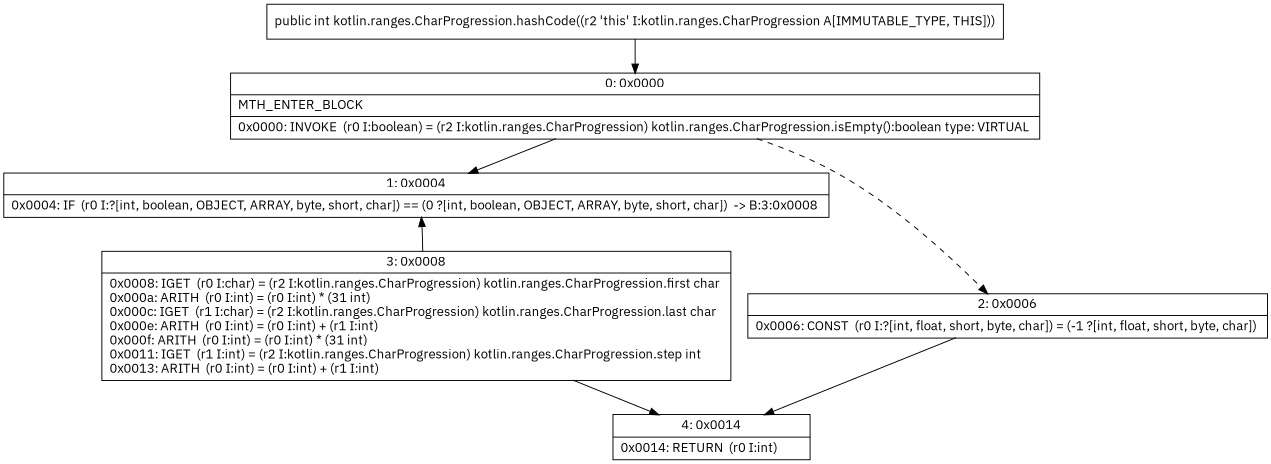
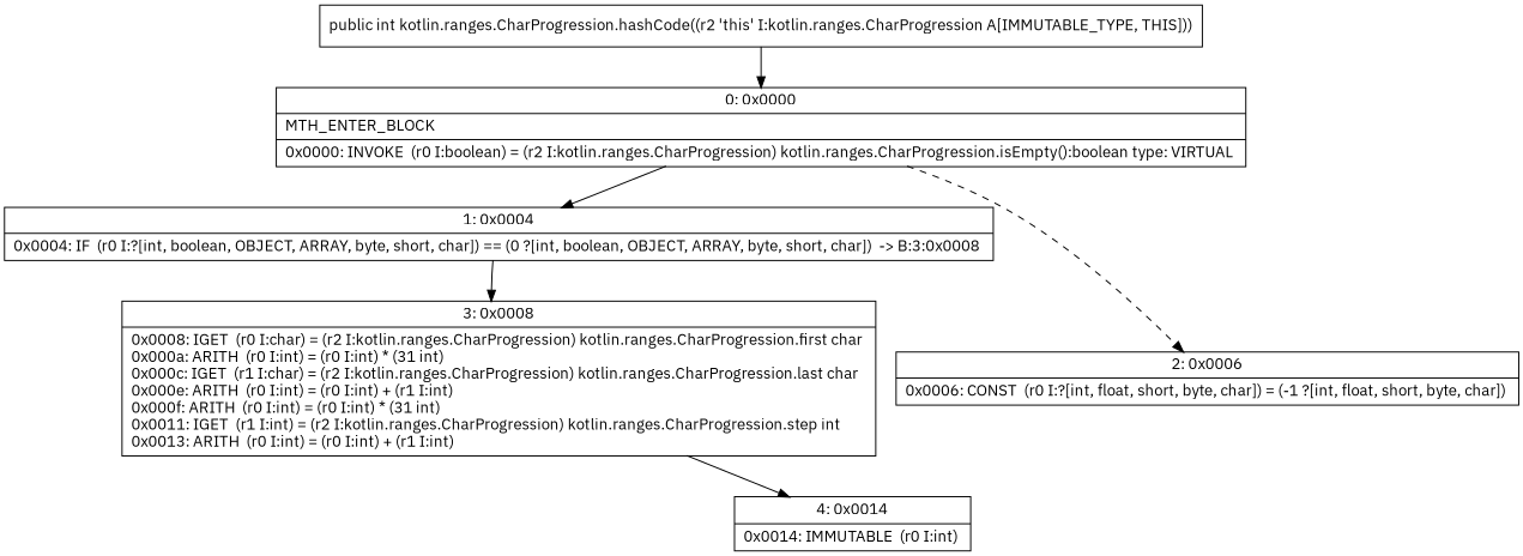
  digraph {
    fontname="IBM Plex Sans"
    node [fontname="IBM Plex Sans" shape=record]
    edge [fontname="IBM Plex Sans"]
    n1 [label="{0\:\ 0x0000|MTH_ENTER_BLOCK\l|0x0000: INVOKE  (r0 I:boolean) = (r2 I:kotlin.ranges.CharProgression) kotlin.ranges.CharProgression.isEmpty():boolean type: VIRTUAL \l}"]
    n2 [label="{1\:\ 0x0004|0x0004: IF  (r0 I:?[int, boolean, OBJECT, ARRAY, byte, short, char]) == (0 ?[int, boolean, OBJECT, ARRAY, byte, short, char])  \-\> B:3:0x0008 \l}"]
    n3 [label="{2\:\ 0x0006|0x0006: CONST  (r0 I:?[int, float, short, byte, char]) = (\-1 ?[int, float, short, byte, char]) \l}"]
    n4 [label="{3\:\ 0x0008|0x0008: IGET  (r0 I:char) = (r2 I:kotlin.ranges.CharProgression) kotlin.ranges.CharProgression.first char \l0x000a: ARITH  (r0 I:int) = (r0 I:int) * (31 int) \l0x000c: IGET  (r1 I:char) = (r2 I:kotlin.ranges.CharProgression) kotlin.ranges.CharProgression.last char \l0x000e: ARITH  (r0 I:int) = (r0 I:int) + (r1 I:int) \l0x000f: ARITH  (r0 I:int) = (r0 I:int) * (31 int) \l0x0011: IGET  (r1 I:int) = (r2 I:kotlin.ranges.CharProgression) kotlin.ranges.CharProgression.step int \l0x0013: ARITH  (r0 I:int) = (r0 I:int) + (r1 I:int) \l}"]
-   n5 [label="{4\:\ 0x0014|0x0014: RETURN  (r0 I:int) \l}"]
+   n5 [label="{4\:\ 0x0014|0x0014: IMMUTABLE  (r0 I:int) \l}"]
    n6 [label="{public int kotlin.ranges.CharProgression.hashCode((r2 'this' I:kotlin.ranges.CharProgression A[IMMUTABLE_TYPE, THIS])) }"]
    n1 -> n2
    n1 -> n3 [style=dashed]
-   n4 -> n2
-   n3 -> n5
+   n2 -> n4
    n4 -> n5
    n6 -> n1
  }
